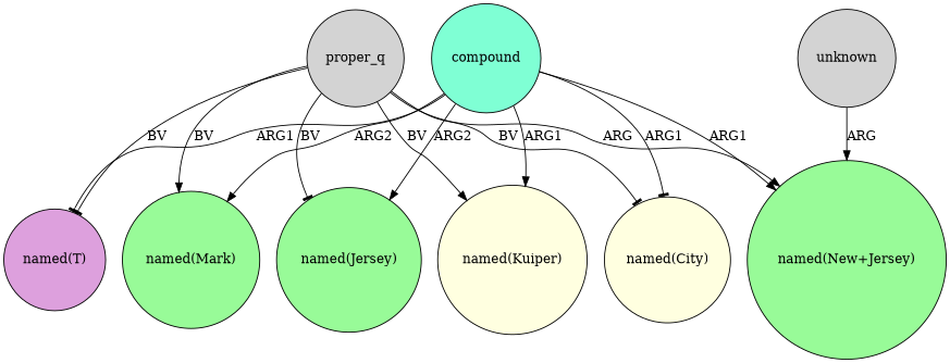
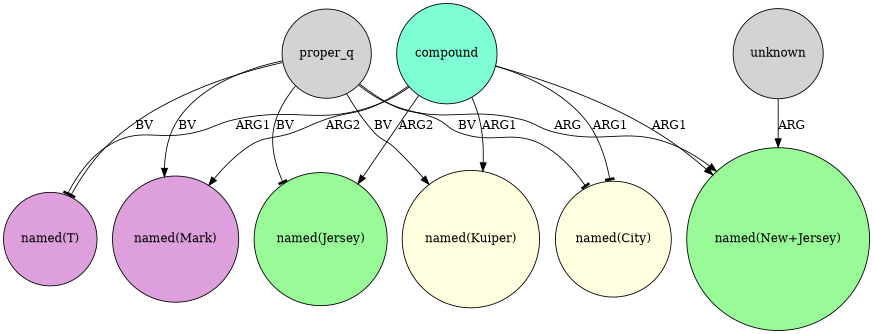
  digraph {
    node [fillcolor=lightyellow shape=circle style=filled]
    edge [arrowhead=normal]
    "named(Kuiper)"
    proper_q [fillcolor=lightgrey]
-   "named(Mark)" [fillcolor=palegreen]
+   "named(Mark)" [fillcolor=plum]
    "named(Jersey)" [fillcolor=palegreen]
    "named(T)" [fillcolor=plum]
    "named(City)"
    "named(New+Jersey)" [fillcolor=palegreen]
    compound [fillcolor=aquamarine]
    unknown [fillcolor=lightgrey]
    proper_q -> "named(Kuiper)" [label=BV]
    proper_q -> "named(Mark)" [label=BV]
    proper_q -> "named(Jersey)" [arrowhead=tee label=BV]
    proper_q -> "named(T)" [arrowhead=tee label=BV]
    proper_q -> "named(City)" [arrowhead=tee label=BV]
    proper_q -> "named(New+Jersey)" [label=ARG]
    compound -> "named(Kuiper)" [label=ARG1]
    compound -> "named(Mark)" [label=ARG2]
    compound -> "named(Jersey)" [label=ARG2]
    compound -> "named(T)" [arrowhead=tee label=ARG1]
    compound -> "named(City)" [arrowhead=tee label=ARG1]
    compound -> "named(New+Jersey)" [label=ARG1]
    unknown -> "named(New+Jersey)" [label=ARG]
  }
